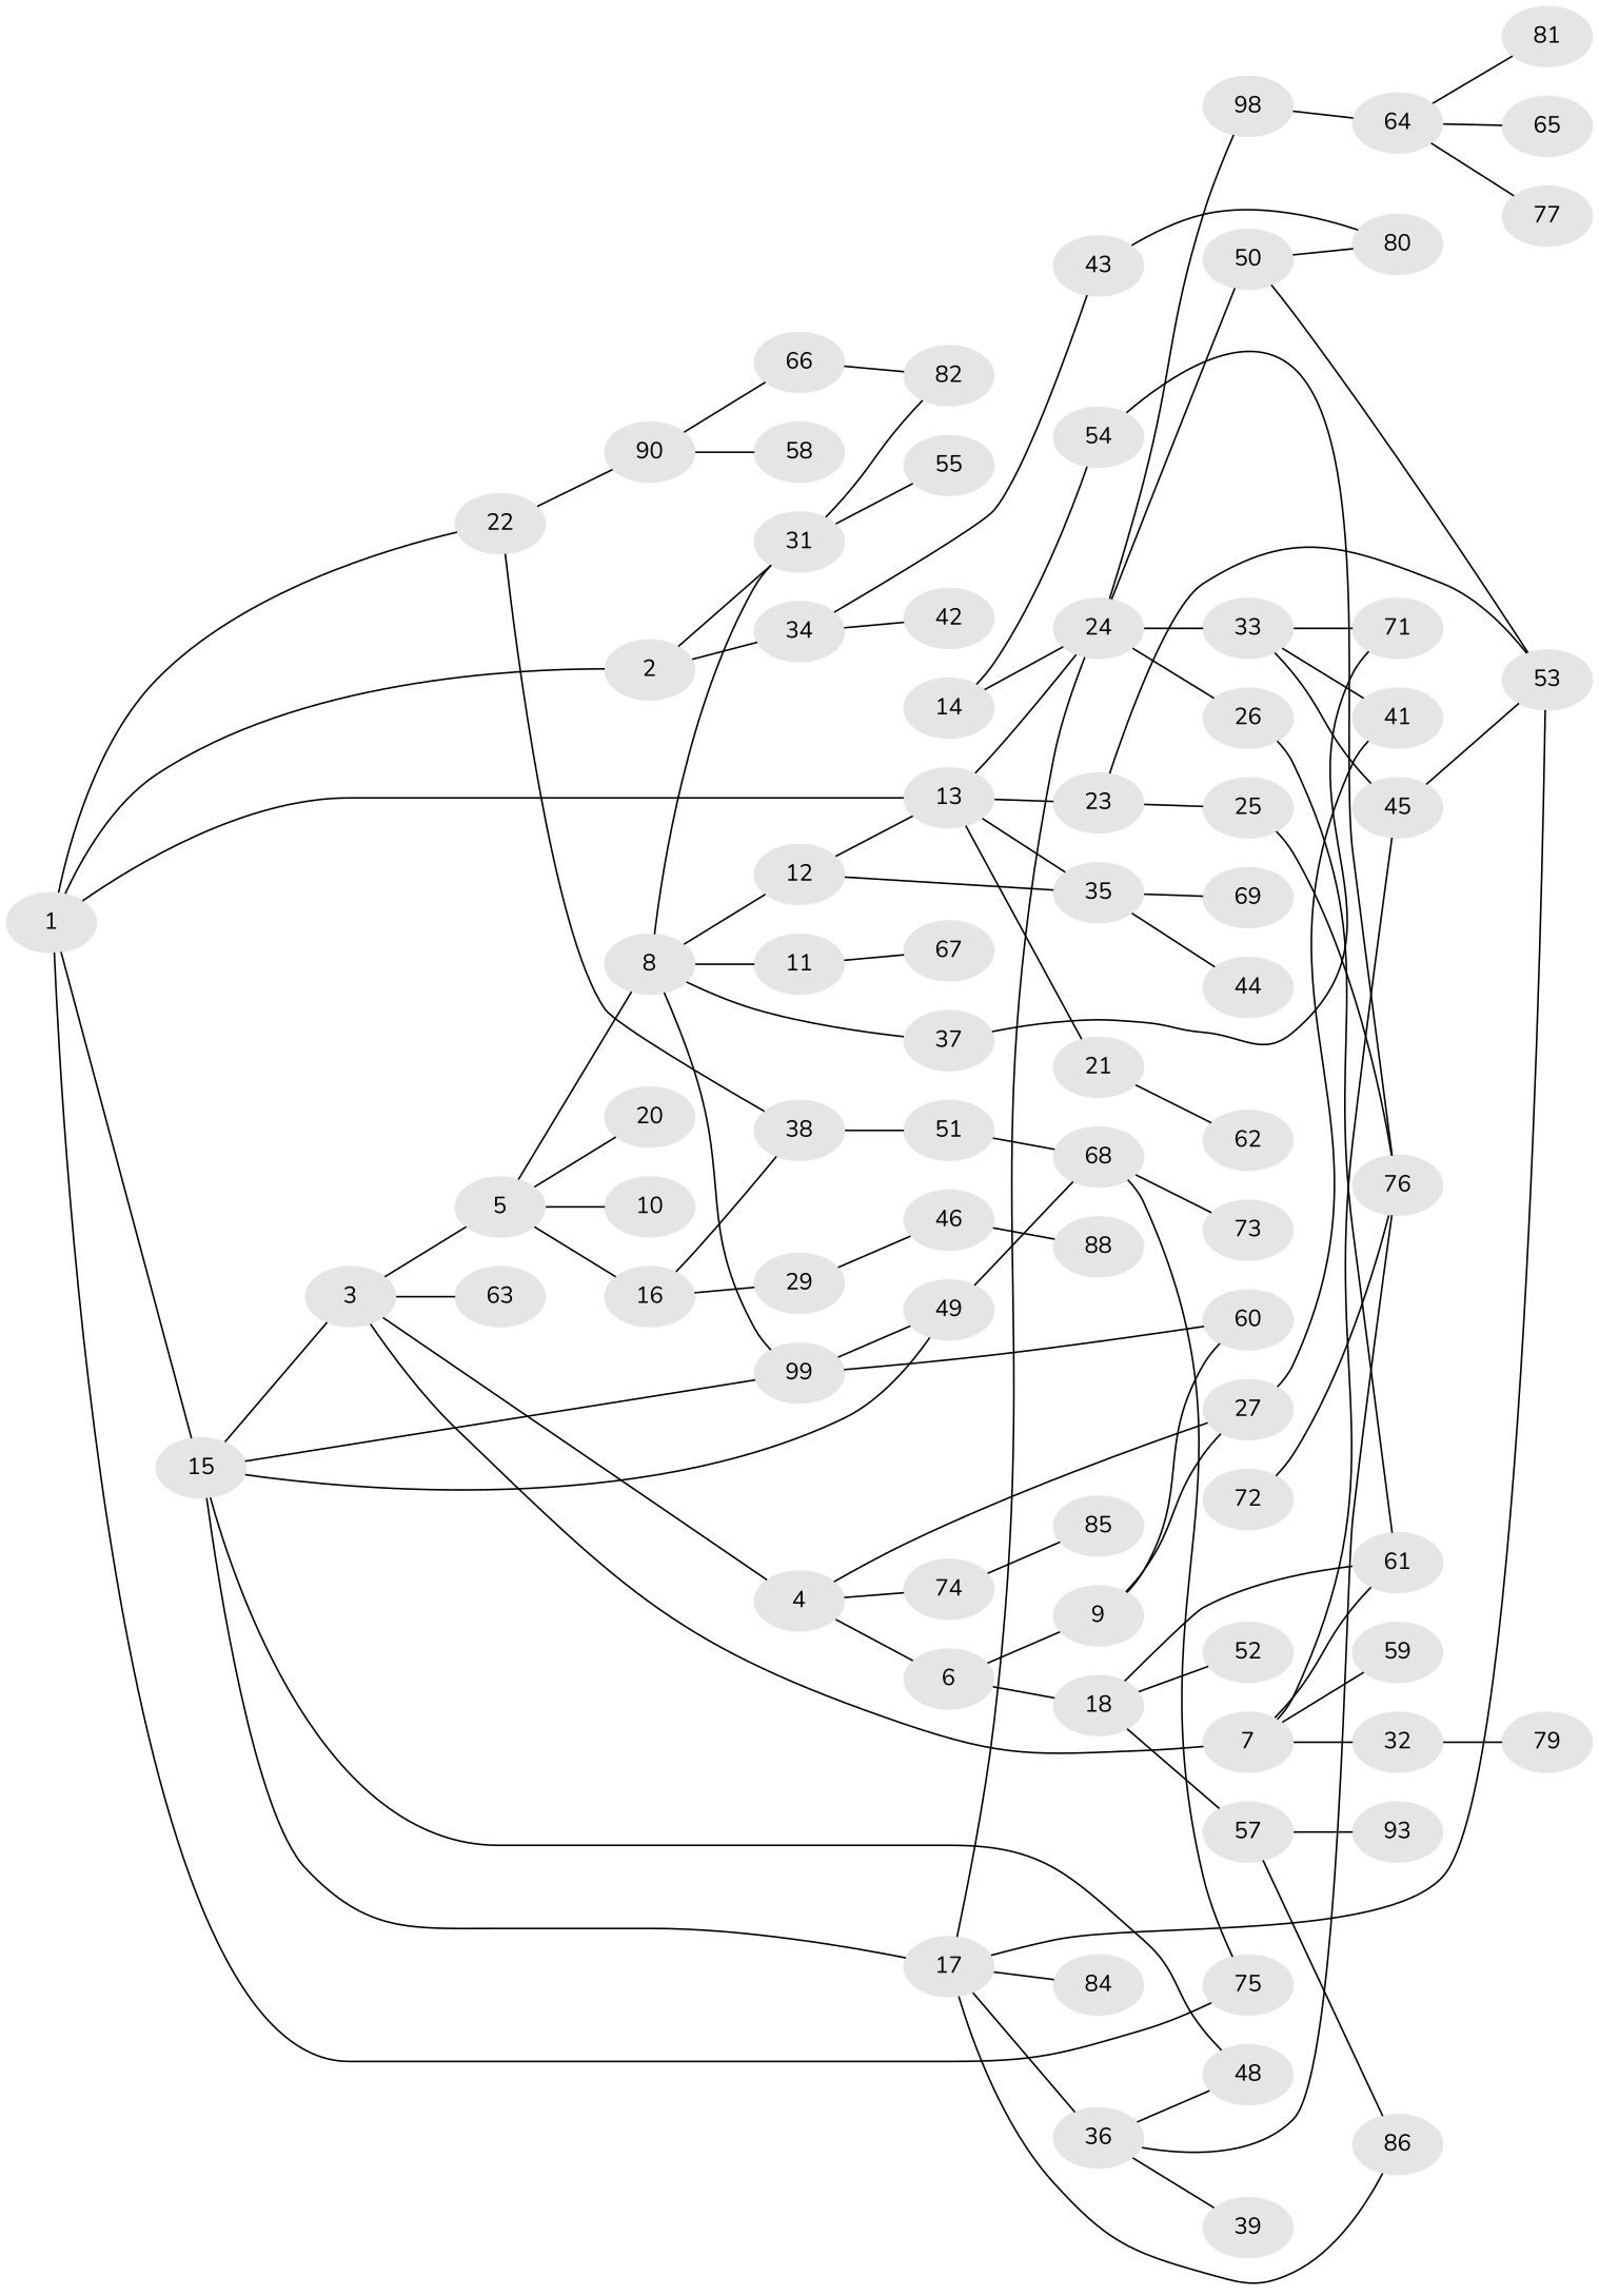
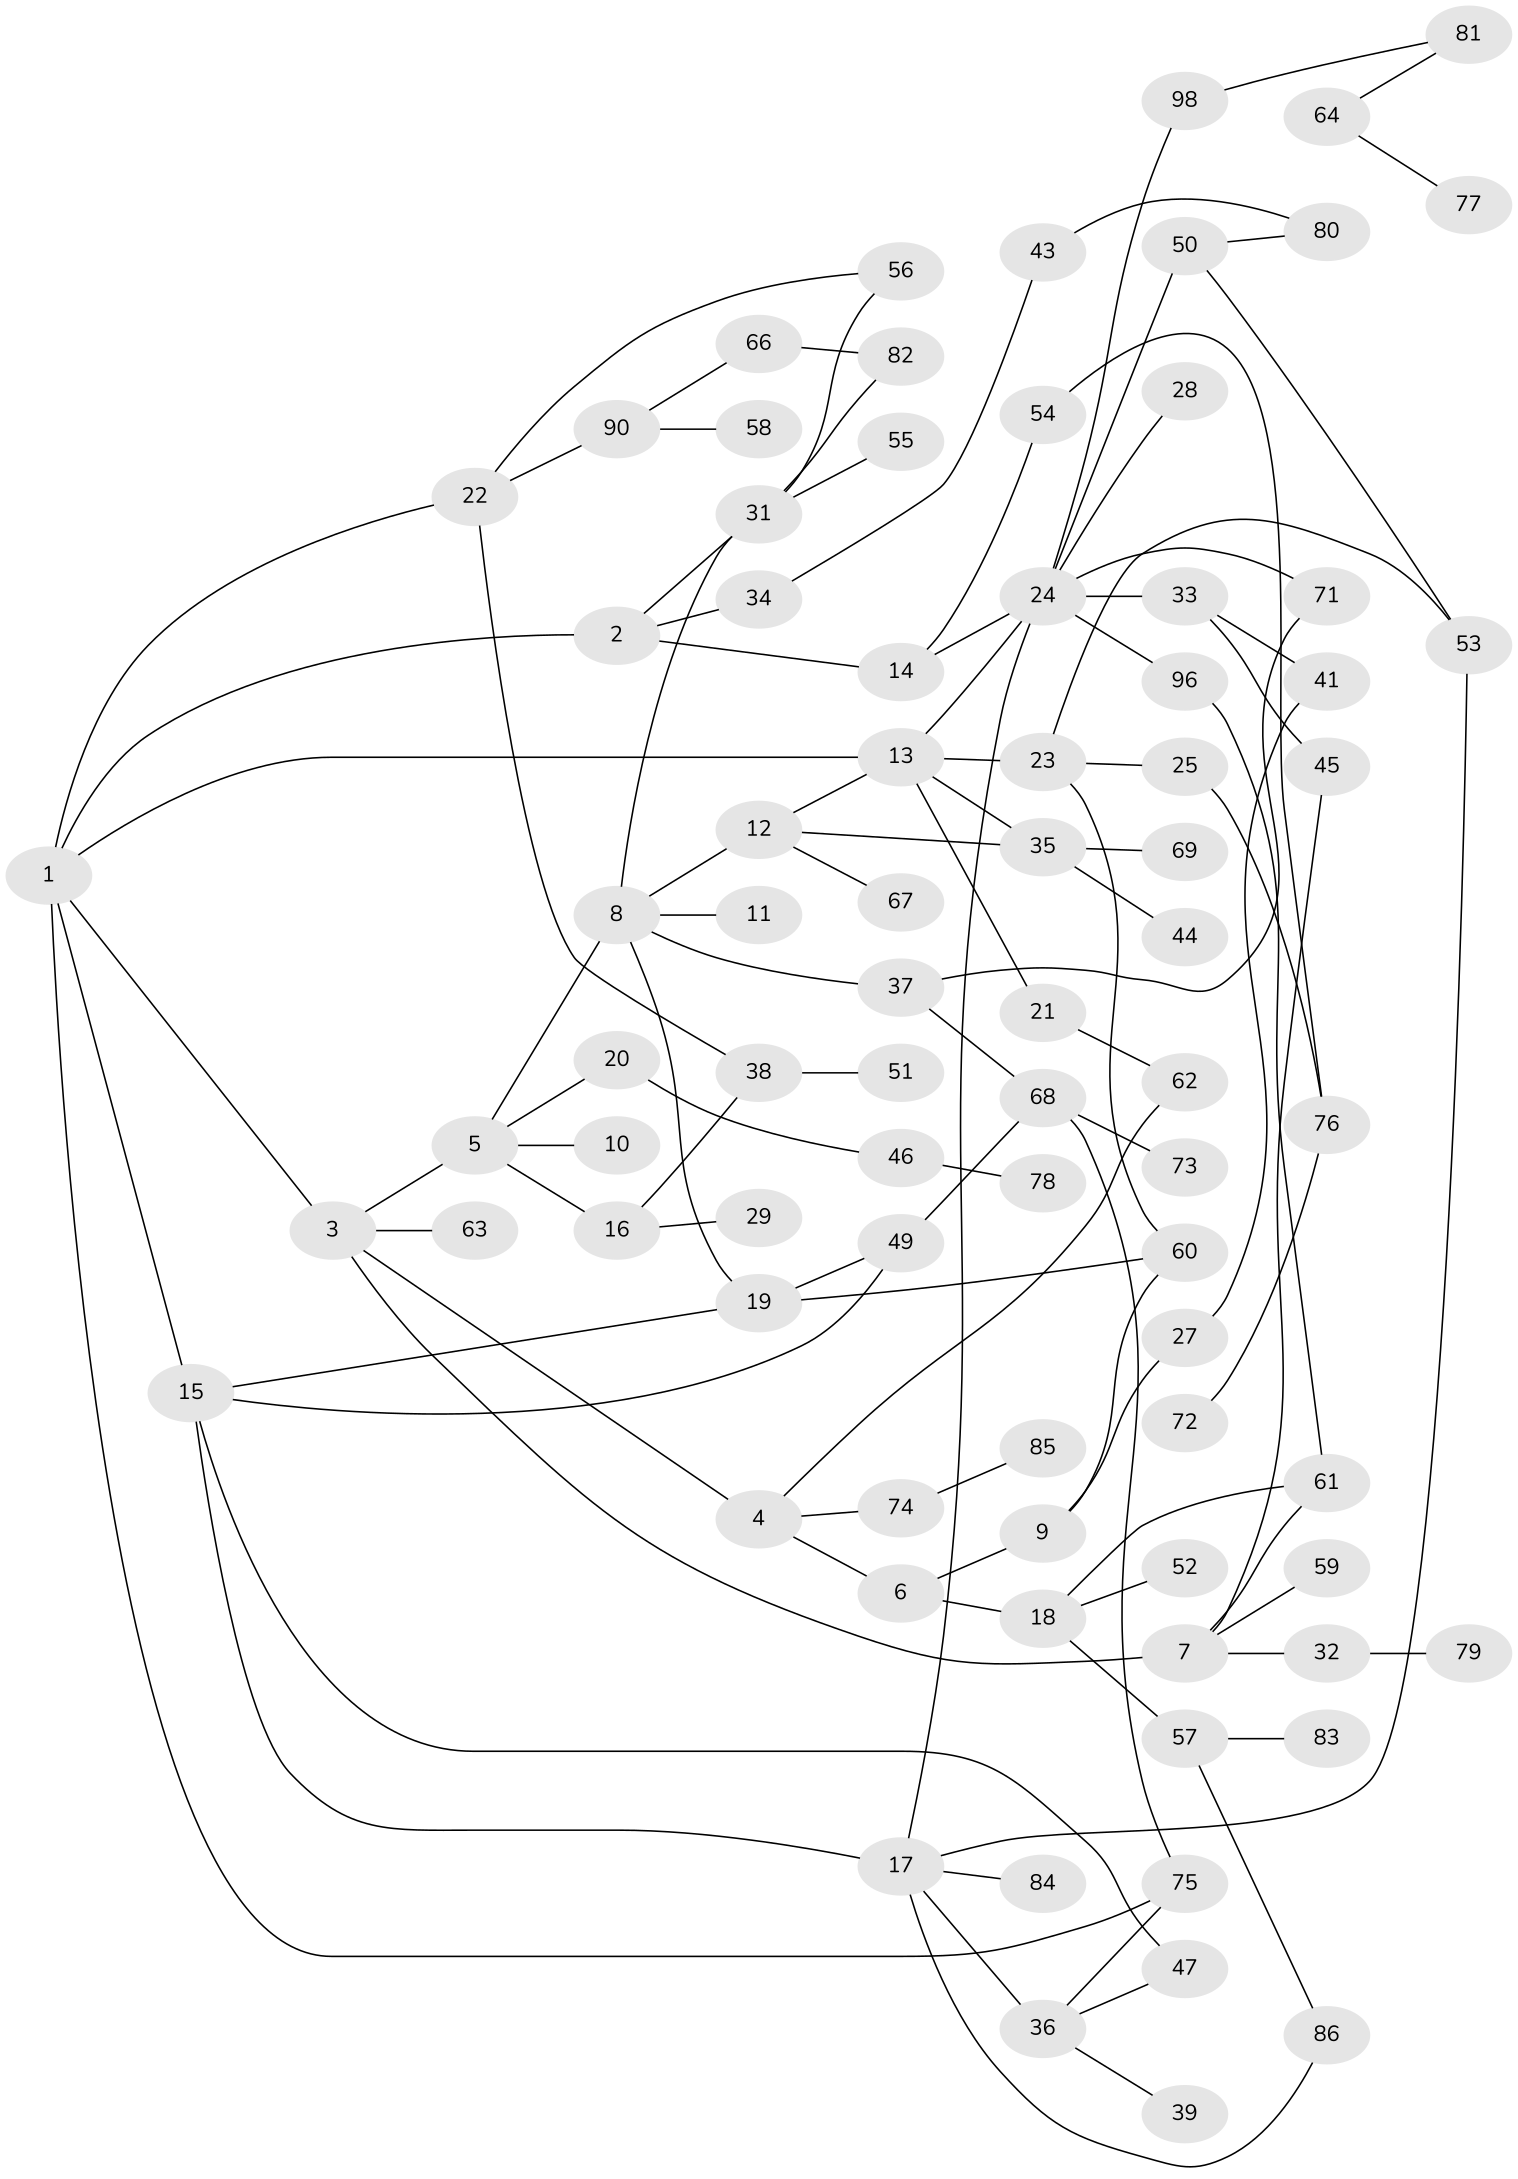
  graph {
    fontname=Nunito
    rankdir=LR
    node [color=gray90 fontname=Nunito style=filled]
    edge [fontname=Nunito]
    1
    2
    3
    13
    15
    22
    75
    14
    31
    34
    4
    5
    7
    63
    35
    21
    23
    24
-   19 [label=99]
+   19
    17
-   47 [label=48]
+   47
    49
    38
    n24 [label=90]
+   56
    54
    55
    82
-   42
    43
    6
    62
    74
    8
    10
    16
    20
    32
    45
    59
    61
    9
    18
    85
    11
    12
    37
    29
    27
    60
    52
    57
    79
    53
    67
    71
    68
    41
    44
    69
    25
-   26
+   26 [label=96]
+   28
    33
    n65 [label=98]
    50
    76
    36
    84
    86
    46
    51
    39
-   83 [label=93]
+   83
    58
    66
    64
    80
-   78 [label=88]
+   78
    73
    72
-   65
    77
    81
    1 -- 2
-   15 -- 3
+   1 -- 3
    1 -- 13
    1 -- 15
    1 -- 22
    1 -- 75
+   2 -- 14
    2 -- 31
    2 -- 34
    3 -- 4
    3 -- 5
    3 -- 7
    3 -- 63
    13 -- 35
    13 -- 21
    13 -- 23
    13 -- 24
    15 -- 19
    15 -- 17
    15 -- 47
    15 -- 49
    22 -- 38
    22 -- n24
+   22 -- 56
    14 -- 24
    14 -- 54
+   31 -- 56
    31 -- 55
    31 -- 82
-   34 -- 42
    34 -- 43
    4 -- 6
-   4 -- 27
+   4 -- 62
    4 -- 74
    5 -- 8
    5 -- 10
    5 -- 16
    5 -- 20
    7 -- 32
    7 -- 45
    7 -- 59
    7 -- 61
    35 -- 44
    35 -- 69
    21 -- 62
+   23 -- 60
    23 -- 53
    23 -- 25
-   33 -- 71
+   24 -- 71
    24 -- 26
+   24 -- 28
    24 -- 33
    24 -- n65
    24 -- 50
    19 -- 49
    19 -- 60
    17 -- 24
    17 -- 53
    17 -- 36
    17 -- 84
    17 -- 86
    49 -- 68
    38 -- 51
    n24 -- 58
    n24 -- 66
    54 -- 76
    43 -- 80
    6 -- 9
    6 -- 18
    74 -- 85
    8 -- 31
    8 -- 19
    8 -- 11
    8 -- 12
    8 -- 37
    16 -- 38
    16 -- 29
    32 -- 79
-   45 -- 53
    9 -- 27
    9 -- 60
    18 -- 61
    18 -- 52
    18 -- 57
    12 -- 13
    12 -- 35
-   11 -- 67
+   12 -- 67
    37 -- 71
-   51 -- 68
-   29 -- 46
+   37 -- 68
+   20 -- 46
    27 -- 41
    57 -- 86
    57 -- 83
    68 -- 75
    68 -- 73
    25 -- 76
    26 -- 61
    33 -- 45
    33 -- 41
-   n65 -- 64
+   n65 -- 81
    50 -- 53
    50 -- 80
    36 -- 47
-   36 -- 76
+   36 -- 75
    36 -- 39
    46 -- 78
    66 -- 82
-   64 -- 65
    64 -- 77
    64 -- 81
    72 -- 76
  }
